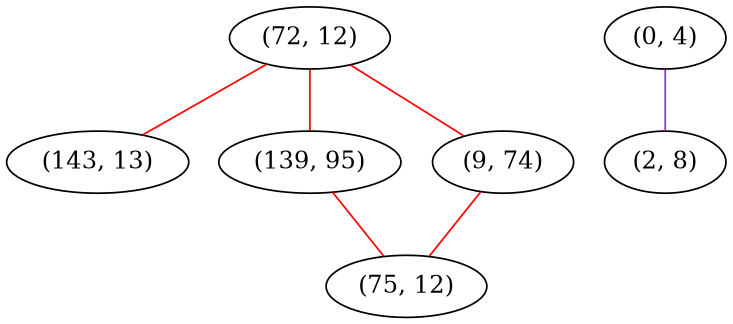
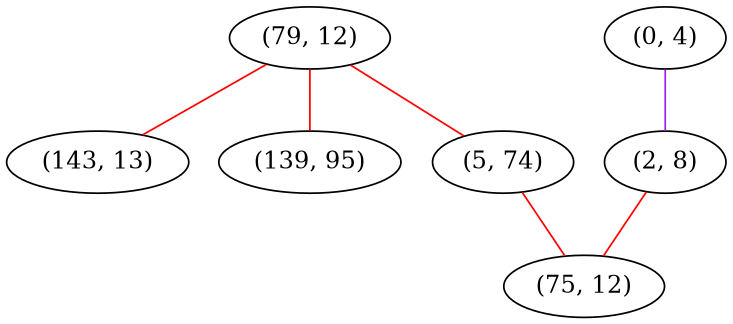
  graph {
    edge [color=red weight=1]
-   "(79, 12)" [label="(72, 12)"]
+   "(79, 12)"
    "(143, 13)"
    "(139, 95)"
-   "(5, 74)" [label="(9, 74)"]
+   "(5, 74)"
    "(75, 12)"
    n6 [label="(0, 4)"]
    n7 [label="(2, 8)"]
    "(79, 12)" -- "(143, 13)"
    "(79, 12)" -- "(139, 95)"
    "(79, 12)" -- "(5, 74)"
    "(5, 74)" -- "(75, 12)"
    n6 -- n7 [color=purple weight=4]
-   "(139, 95)" -- "(75, 12)"
+   n7 -- "(75, 12)"
  }
